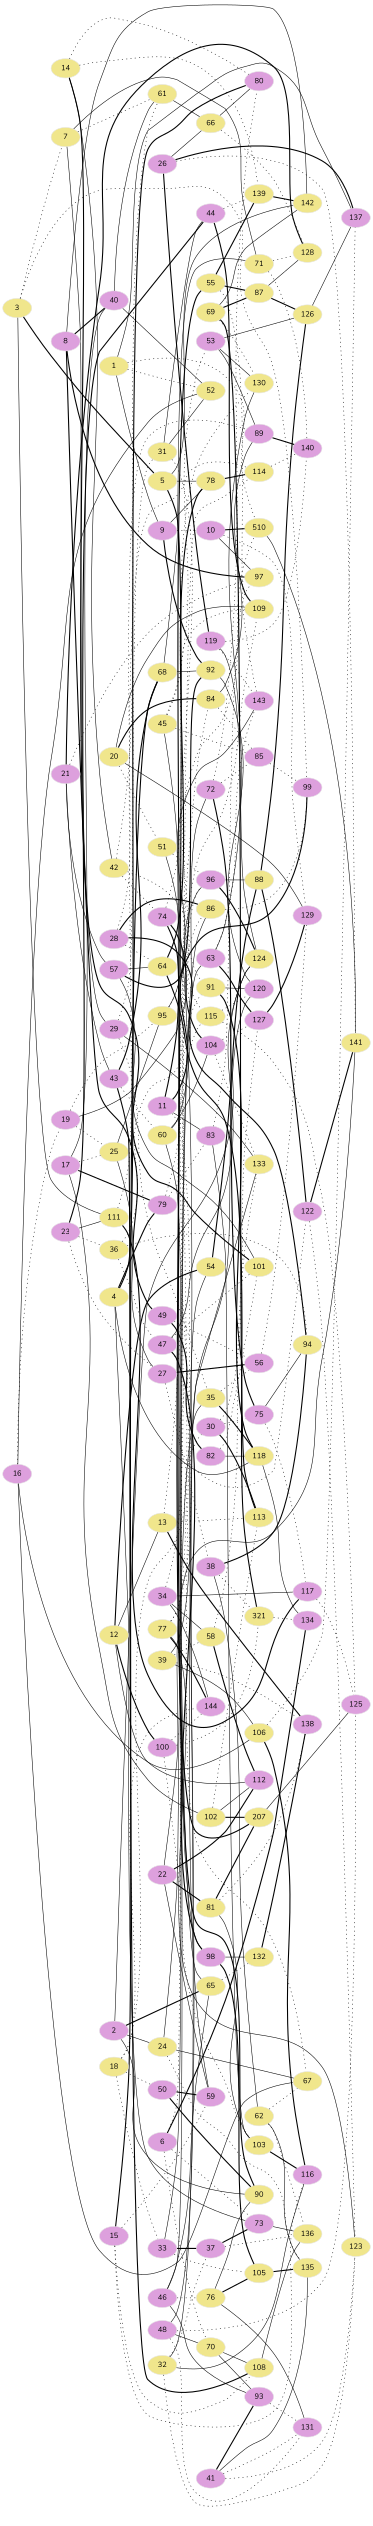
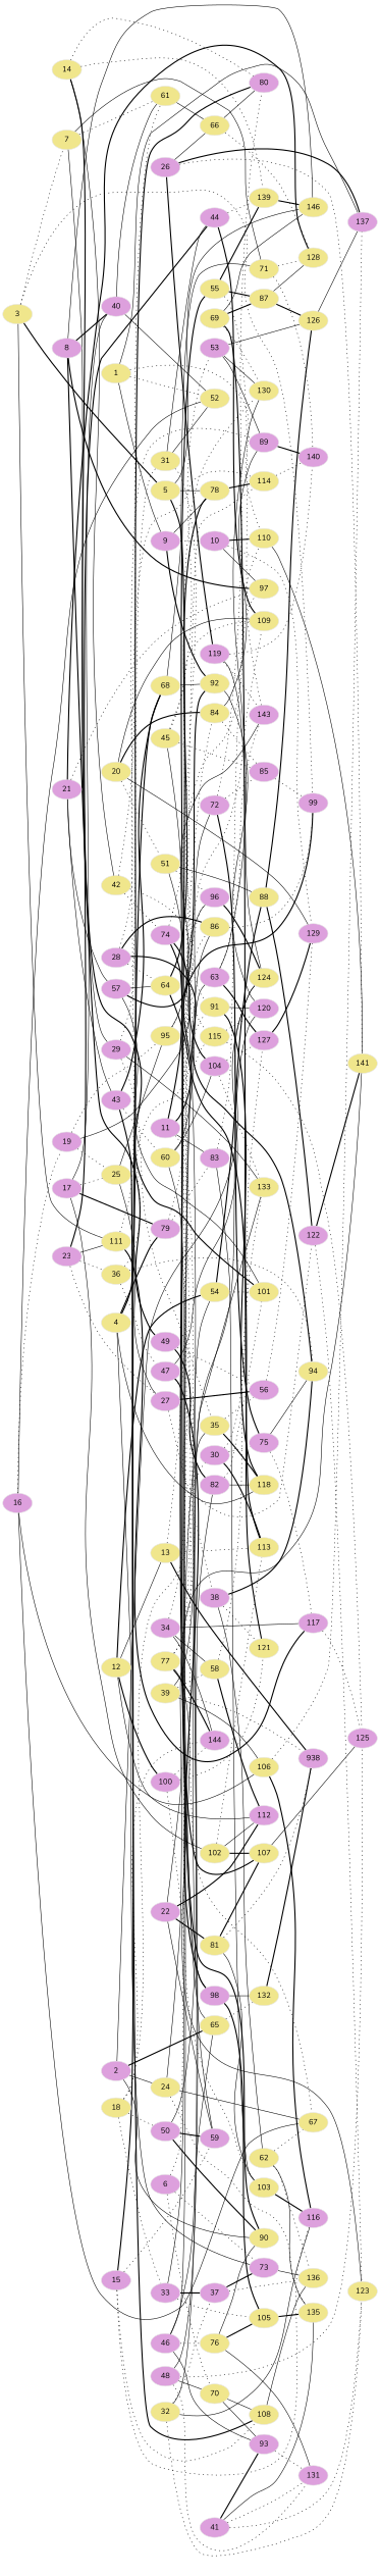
  graph {
    fontname=Nunito
    rankdir=LR
    node [color=gray90 fillcolor=khaki fontname=Nunito style=filled]
    edge [fontname=Nunito style=dotted]
    9 [fillcolor=plum]
    1
    52
-   110 [label=510]
+   110
    137 [fillcolor=plum]
    78
    10 [fillcolor=plum]
    92
    141
    2 [fillcolor=plum]
    24
    65
    90
    124
    67
    35
    135
    132
    3
    5
    7
    99 [fillcolor=plum]
    111
-   142
+   142 [label=146]
    29 [fillcolor=plum]
    61
    71
    114
    117 [fillcolor=plum]
    73 [fillcolor=plum]
    4
    79 [fillcolor=plum]
    80 [fillcolor=plum]
    118
    136
    83 [fillcolor=plum]
    91
-   134 [fillcolor=plum]
    6 [fillcolor=plum]
    70
    108
    93 [fillcolor=plum]
    140 [fillcolor=plum]
    31
    133
    66
    128
    8 [fillcolor=plum]
    40 [fillcolor=plum]
    49 [fillcolor=plum]
    97
    56 [fillcolor=plum]
    82 [fillcolor=plum]
    129 [fillcolor=plum]
    120 [fillcolor=plum]
    11 [fillcolor=plum]
    55
    139
    87
    143 [fillcolor=plum]
    103
    12
    13
    54
    100 [fillcolor=plum]
    112 [fillcolor=plum]
    84
    113
-   138 [fillcolor=plum]
+   138 [fillcolor=plum label=938]
    101
    88
    144 [fillcolor=plum]
-   121 [label=321]
+   121
    89 [fillcolor=plum]
    85 [fillcolor=plum]
    14
    42
    74 [fillcolor=plum]
    115
    15 [fillcolor=plum]
    59 [fillcolor=plum]
    68
    116 [fillcolor=plum]
    16 [fillcolor=plum]
    19 [fillcolor=plum]
    106
    25
    95
    96 [fillcolor=plum]
    17 [fillcolor=plum]
    102
    27 [fillcolor=plum]
-   107 [label=207]
+   107
    30 [fillcolor=plum]
    18
    33 [fillcolor=plum]
    50 [fillcolor=plum]
    75 [fillcolor=plum]
    127 [fillcolor=plum]
    86
    37 [fillcolor=plum]
    105
    20
    51
    109
    21 [fillcolor=plum]
    43 [fillcolor=plum]
    57 [fillcolor=plum]
    60
    64
    22 [fillcolor=plum]
    81
    23 [fillcolor=plum]
    36
    44 [fillcolor=plum]
    38 [fillcolor=plum]
    94
    47 [fillcolor=plum]
    26 [fillcolor=plum]
    119 [fillcolor=plum]
    62
    28 [fillcolor=plum]
    32
    123
    34 [fillcolor=plum]
    58
    125 [fillcolor=plum]
    98 [fillcolor=plum]
    122 [fillcolor=plum]
    39
    41 [fillcolor=plum]
    131 [fillcolor=plum]
    130
    104 [fillcolor=plum]
    72 [fillcolor=plum]
    45
    53 [fillcolor=plum]
    126
    46 [fillcolor=plum]
    63 [fillcolor=plum]
    76
    48 [fillcolor=plum]
    69
    77
    9 -- 78 [style=solid]
    9 -- 10
    9 -- 92 [style=bold]
    1 -- 9 [style=solid]
    1 -- 52
    1 -- 110
    1 -- 137 [style=solid]
    110 -- 141 [style=solid]
    78 -- 114 [style=bold]
    10 -- 110 [style=bold]
    10 -- 97 [style=solid]
    10 -- 129
    92 -- 120 [style=solid]
    2 -- 24 [style=solid]
    2 -- 65 [style=bold]
    2 -- 90 [style=solid]
    2 -- 124 [style=solid]
    24 -- 67 [style=solid]
    24 -- 35 [style=solid]
    24 -- 135
    65 -- 132
    35 -- 118 [style=bold]
    35 -- 56
    132 -- 138 [style=bold]
    3 -- 5 [style=bold]
    3 -- 7
    3 -- 99
    3 -- 111 [style=solid]
    5 -- 78 [style=solid]
    5 -- 90 [style=bold]
    5 -- 142 [style=solid]
    7 -- 29 [style=solid]
    7 -- 61
    7 -- 71 [style=solid]
    111 -- 114
    111 -- 117 [style=bold]
    29 -- 35
    29 -- 31
    29 -- 133 [style=solid]
    61 -- 66 [style=solid]
    71 -- 140
    71 -- 128
    114 -- 140
    117 -- 125
    73 -- 136 [style=solid]
    4 -- 73 [style=solid]
    4 -- 79 [style=bold]
    4 -- 80 [style=bold]
    4 -- 118 [style=solid]
    79 -- 83
    79 -- 91
-   118 -- 134 [style=solid]
    83 -- 97
    83 -- 103 [style=solid]
    91 -- 118 [style=bold]
    91 -- 120 [style=solid]
    6 -- 114
    6 -- 73
-   6 -- 134 [style=bold]
    6 -- 70
    70 -- 108 [style=solid]
    70 -- 93 [style=solid]
    108 -- 136 [style=solid]
    93 -- 131
    31 -- 52 [style=solid]
    31 -- 91
    31 -- 44 [style=solid]
    66 -- 80 [style=solid]
    66 -- 128
    8 -- 142 [style=solid]
    8 -- 40 [style=bold]
    8 -- 49 [style=bold]
    8 -- 97 [style=bold]
    40 -- 52 [style=solid]
    40 -- 61 [style=solid]
    49 -- 56
    49 -- 82 [style=bold]
    56 -- 129
    82 -- 118 [style=solid]
    82 -- 101
    11 -- 67
    11 -- 99 [style=bold]
    11 -- 83 [style=solid]
    11 -- 55 [style=bold]
    55 -- 139 [style=bold]
    55 -- 87 [style=bold]
    55 -- 143
    139 -- 142 [style=bold]
    87 -- 128 [style=solid]
    87 -- 126 [style=bold]
    103 -- 116 [style=bold]
    12 -- 13 [style=solid]
    12 -- 54 [style=bold]
    12 -- 100 [style=bold]
    12 -- 112 [style=solid]
    13 -- 84
    13 -- 113
    13 -- 138 [style=bold]
-   47 -- 101
+   54 -- 101
    54 -- 88 [style=bold]
    100 -- 103
    100 -- 144
    100 -- 121
    84 -- 89 [style=solid]
    84 -- 85
    88 -- 122 [style=bold]
    88 -- 126 [style=bold]
-   121 -- 134
    89 -- 140 [style=bold]
    85 -- 99
    14 -- 80
    14 -- 139
    14 -- 101 [style=bold]
    14 -- 42 [style=solid]
    42 -- 61
    42 -- 74
    42 -- 115
    74 -- 107 [style=bold]
    74 -- 130
    74 -- 104 [style=bold]
    115 -- 120
    115 -- 125
    15 -- 108
    15 -- 59
    15 -- 68 [style=bold]
    15 -- 116
    68 -- 92 [style=solid]
    68 -- 71 [style=solid]
    16 -- 52 [style=solid]
    16 -- 67 [style=solid]
    16 -- 19
    16 -- 106 [style=solid]
    19 -- 25
    19 -- 95
    19 -- 96 [style=solid]
    106 -- 137
    106 -- 116 [style=bold]
    25 -- 95 [style=solid]
    25 -- 27 [style=solid]
    95 -- 110
    95 -- 143 [style=solid]
    96 -- 124 [style=bold]
    17 -- 79 [style=bold]
    17 -- 40 [style=solid]
    17 -- 25
    17 -- 102 [style=solid]
    102 -- 112 [style=solid]
    102 -- 113
    102 -- 107 [style=bold]
    27 -- 56 [style=bold]
    27 -- 38
    107 -- 125 [style=solid]
    30 -- 113 [style=bold]
    30 -- 75
    30 -- 127
    18 -- 144
    18 -- 30
    18 -- 33
    18 -- 50
    33 -- 86 [style=solid]
    33 -- 37 [style=bold]
    33 -- 105
    50 -- 90 [style=bold]
+   50 -- 82 [style=solid]
    50 -- 59 [style=bold]
    75 -- 117
    75 -- 94 [style=solid]
    127 -- 129 [style=bold]
    86 -- 99
    37 -- 73 [style=bold]
    37 -- 136
    105 -- 135 [style=bold]
    20 -- 129 [style=solid]
    20 -- 84 [style=bold]
    20 -- 51
    20 -- 109 [style=solid]
-   96 -- 88 [style=solid]
+   51 -- 88 [style=solid]
    51 -- 59 [style=solid]
    51 -- 96
    21 -- 128 [style=bold]
    21 -- 97
    21 -- 43 [style=solid]
    21 -- 57 [style=solid]
    43 -- 108 [style=bold]
    43 -- 68 [style=bold]
    43 -- 60
    57 -- 92 [style=bold]
    57 -- 101 [style=solid]
    57 -- 64 [style=solid]
    60 -- 98 [style=solid]
    60 -- 104 [style=solid]
    60 -- 72 [style=solid]
    64 -- 78 [style=bold]
    64 -- 121 [style=bold]
    22 -- 141 [style=solid]
    22 -- 112 [style=bold]
    22 -- 59 [style=solid]
    22 -- 81 [style=bold]
    81 -- 103 [style=solid]
    81 -- 138
    81 -- 107 [style=bold]
    23 -- 111 [style=solid]
    23 -- 27
    23 -- 36
    23 -- 44 [style=bold]
    36 -- 86
    36 -- 94
    36 -- 47
    44 -- 139
    44 -- 109 [style=bold]
    38 -- 121
    38 -- 94 [style=bold]
    38 -- 62 [style=solid]
    47 -- 124 [style=solid]
    47 -- 98 [style=bold]
    47 -- 122
    26 -- 137 [style=bold]
    26 -- 141
    26 -- 66 [style=solid]
    26 -- 119 [style=bold]
    119 -- 124 [style=solid]
    119 -- 140
    119 -- 143
    62 -- 67
    62 -- 135 [style=solid]
    62 -- 136
    28 -- 89
    28 -- 86 [style=bold]
    28 -- 64
    28 -- 94 [style=bold]
    32 -- 120 [style=solid]
    32 -- 116 [style=solid]
    32 -- 37
    32 -- 123
    34 -- 117 [style=solid]
    34 -- 144 [style=solid]
    34 -- 109
    34 -- 58 [style=solid]
    58 -- 133
    58 -- 112 [style=bold]
    98 -- 132 [style=solid]
    98 -- 105 [style=bold]
    122 -- 141 [style=bold]
    122 -- 123
    39 -- 133 [style=solid]
    39 -- 138
    39 -- 106 [style=solid]
    39 -- 58
    41 -- 135 [style=solid]
    41 -- 93 [style=bold]
    41 -- 123
    41 -- 131
    104 -- 133
    104 -- 127
    72 -- 80
    72 -- 85
    72 -- 75 [style=bold]
    45 -- 65 [style=solid]
    45 -- 85
    45 -- 109
    45 -- 53
    53 -- 89 [style=solid]
    53 -- 130 [style=solid]
    53 -- 126 [style=solid]
    126 -- 137 [style=solid]
    46 -- 65 [style=solid]
    46 -- 93 [style=solid]
    46 -- 63 [style=solid]
    46 -- 76
    63 -- 143
    63 -- 127 [style=bold]
    63 -- 130 [style=solid]
    76 -- 90 [style=solid]
    76 -- 105 [style=bold]
    76 -- 131 [style=solid]
    48 -- 70 [style=solid]
    48 -- 54 [style=solid]
    48 -- 125
    48 -- 131
    69 -- 142 [style=solid]
    69 -- 87 [style=bold]
    69 -- 113 [style=bold]
    69 -- 130
    77 -- 144 [style=bold]
    77 -- 115
    77 -- 96
    77 -- 123 [style=solid]
  }
